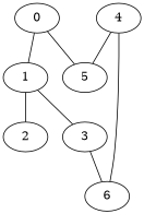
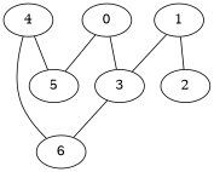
  graph {
    fontname="DejaVu Serif"
    node [fontname="DejaVu Serif" type=corner x=16]
    edge [fontname="DejaVu Serif" frequency=1 type0=line]
    0 [y=-17]
    1 [x=516 y=-9]
    5 [y=432]
    2 [type=intersection x=497 y=476]
    3 [x=513 y=532]
    6 [x=12 y=535]
    4 [type=intersection x=13 y=466]
-   0 -- 1 [angle0=.02]
+   0 -- 3 [angle0=.02]
    0 -- 5 [angle0=-1.57]
    1 -- 2 [angle0=-1.53]
    1 -- 3 [angle0=1.29]
    3 -- 6 [angle0=-.01]
    4 -- 5 [angle0=-1.48]
    4 -- 6 [angle0=-1.56]
  }
